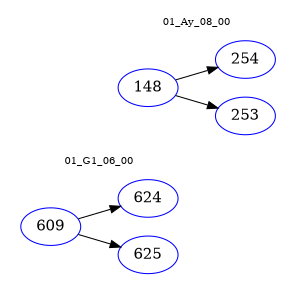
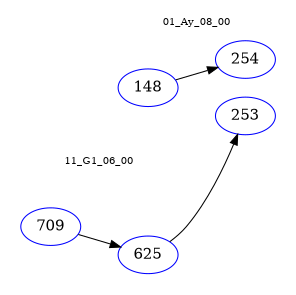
  digraph {
    rankdir=LR
    node [color=blue]
    edge [color=black]
    n1 [label=148]
    n2 [label=254]
    n3 [label=253]
-   n4 [label=609]
+   n4 [label=709]
    n5 [label=625]
-   n6 [label=624]
    subgraph cluster_1 {
      color=white
      fontsize=10
      label="01_Ay_08_00"
      n1
      n2
      n3
    }
    subgraph cluster_2 {
      color=white
      fontsize=10
-     label="01_G1_06_00"
+     label="11_G1_06_00"
      n4
      n5
-     n6
    }
    n1 -> n2
-   n1 -> n3
+   n5 -> n3
    n4 -> n5
-   n4 -> n6
  }
